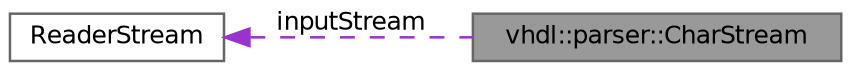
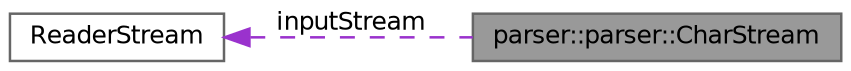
  digraph {
    rankdir=LR
    node [color=gray40 fontname=Helvetica fontsize=10 shape=box style=filled]
-   n1 [fillcolor=grey60 fontcolor=black height=0.2 label="vhdl::parser::CharStream" width=0.4]
+   n1 [fillcolor=grey60 fontcolor=black height=0.2 label="parser::parser::CharStream" width=0.4]
    n2 [fillcolor=white height=0.2 label=ReaderStream width=0.4]
    n2 -> n1 [color=darkorchid3 dir=back fontname=Helvetica fontsize=10 label=" inputStream" labelfontname=Helvetica labelfontsize=10 style=dashed]
  }
